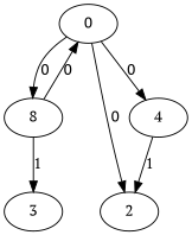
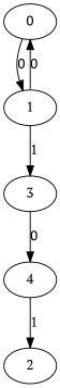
  digraph {
    fontname="PT Serif"
    node [fontname="PT Serif"]
    edge [fontname="PT Serif"]
    0
-   1 [label=8]
+   1
    2
    4
    3
    0 -> 1 [label=0]
-   0 -> 2 [label=0]
-   0 -> 4 [label=0]
+   3 -> 4 [label=0]
    1 -> 0 [label=0]
    1 -> 3 [label=1]
    4 -> 2 [label=1]
  }
